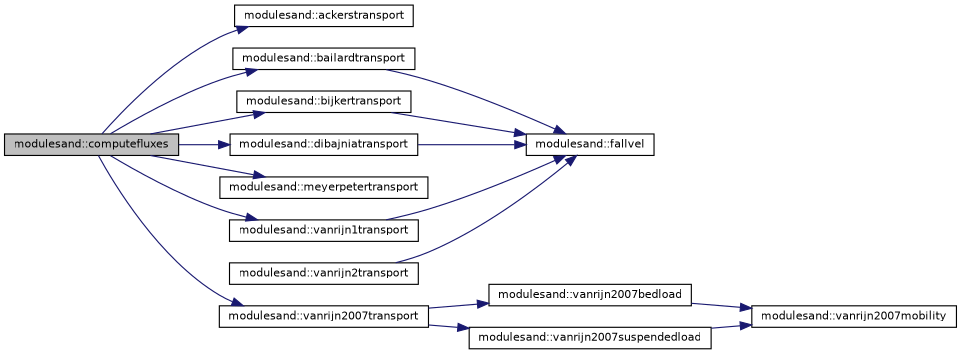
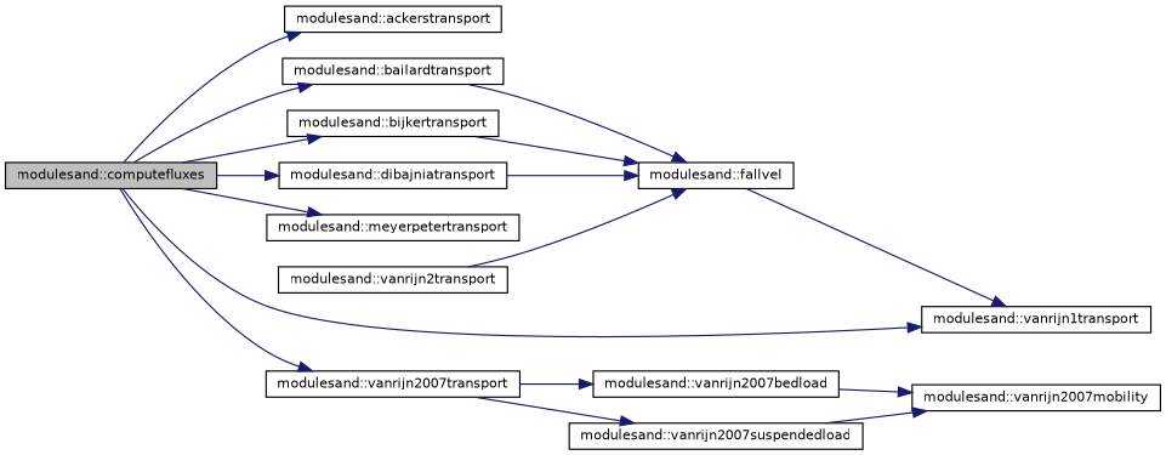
  digraph {
    rankdir=LR
    node [color=black fillcolor=white fontname=Helvetica fontsize=10 shape=record style=filled]
    edge [color=midnightblue fontname=Helvetica fontsize=10 labelfontname=Helvetica labelfontsize=10 style=solid]
    n1 [fillcolor=grey75 fontcolor=black height=0.2 label="modulesand::computefluxes" width=0.4]
    n2 [height=0.2 label="modulesand::ackerstransport" width=0.4]
    n3 [height=0.2 label="modulesand::bailardtransport" width=0.4]
    n4 [height=0.2 label="modulesand::bijkertransport" width=0.4]
    n5 [height=0.2 label="modulesand::dibajniatransport" width=0.4]
    n6 [height=0.2 label="modulesand::meyerpetertransport" width=0.4]
    n7 [height=0.2 label="modulesand::vanrijn1transport" width=0.4]
    n8 [height=0.2 label="modulesand::vanrijn2007transport" width=0.4]
    n9 [height=0.2 label="modulesand::fallvel" width=0.4]
    n10 [height=0.2 label="modulesand::vanrijn2007bedload" width=0.4]
    n11 [height=0.2 label="modulesand::vanrijn2007suspendedload" width=0.4]
    n12 [height=0.2 label="modulesand::vanrijn2transport" width=0.4]
    n13 [height=0.2 label="modulesand::vanrijn2007mobility" width=0.4]
    n1 -> n2
    n1 -> n3
    n1 -> n4
    n1 -> n5
    n1 -> n6
    n1 -> n7
    n1 -> n8
    n3 -> n9
    n4 -> n9
    n5 -> n9
-   n7 -> n9
+   n9 -> n7
    n8 -> n10
    n8 -> n11
    n10 -> n13
    n11 -> n13
    n12 -> n9
  }
